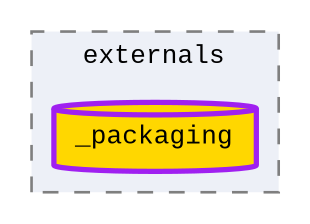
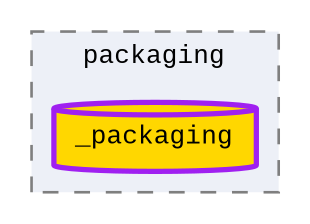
  digraph {
    compound=true
    fontname="Liberation Mono"
    n1 [color=purple fillcolor=gold fontname="Liberation Mono" fontsize=10 height=0.2 label=_packaging shape=cylinder style="filled,bold" width=0.4]
    subgraph cluster_1 {
      bgcolor="#edf0f7"
      fontsize=10
-     label=externals
+     label=packaging
      pencolor=grey50
      style="filled,dashed"
      n1
    }
  }
